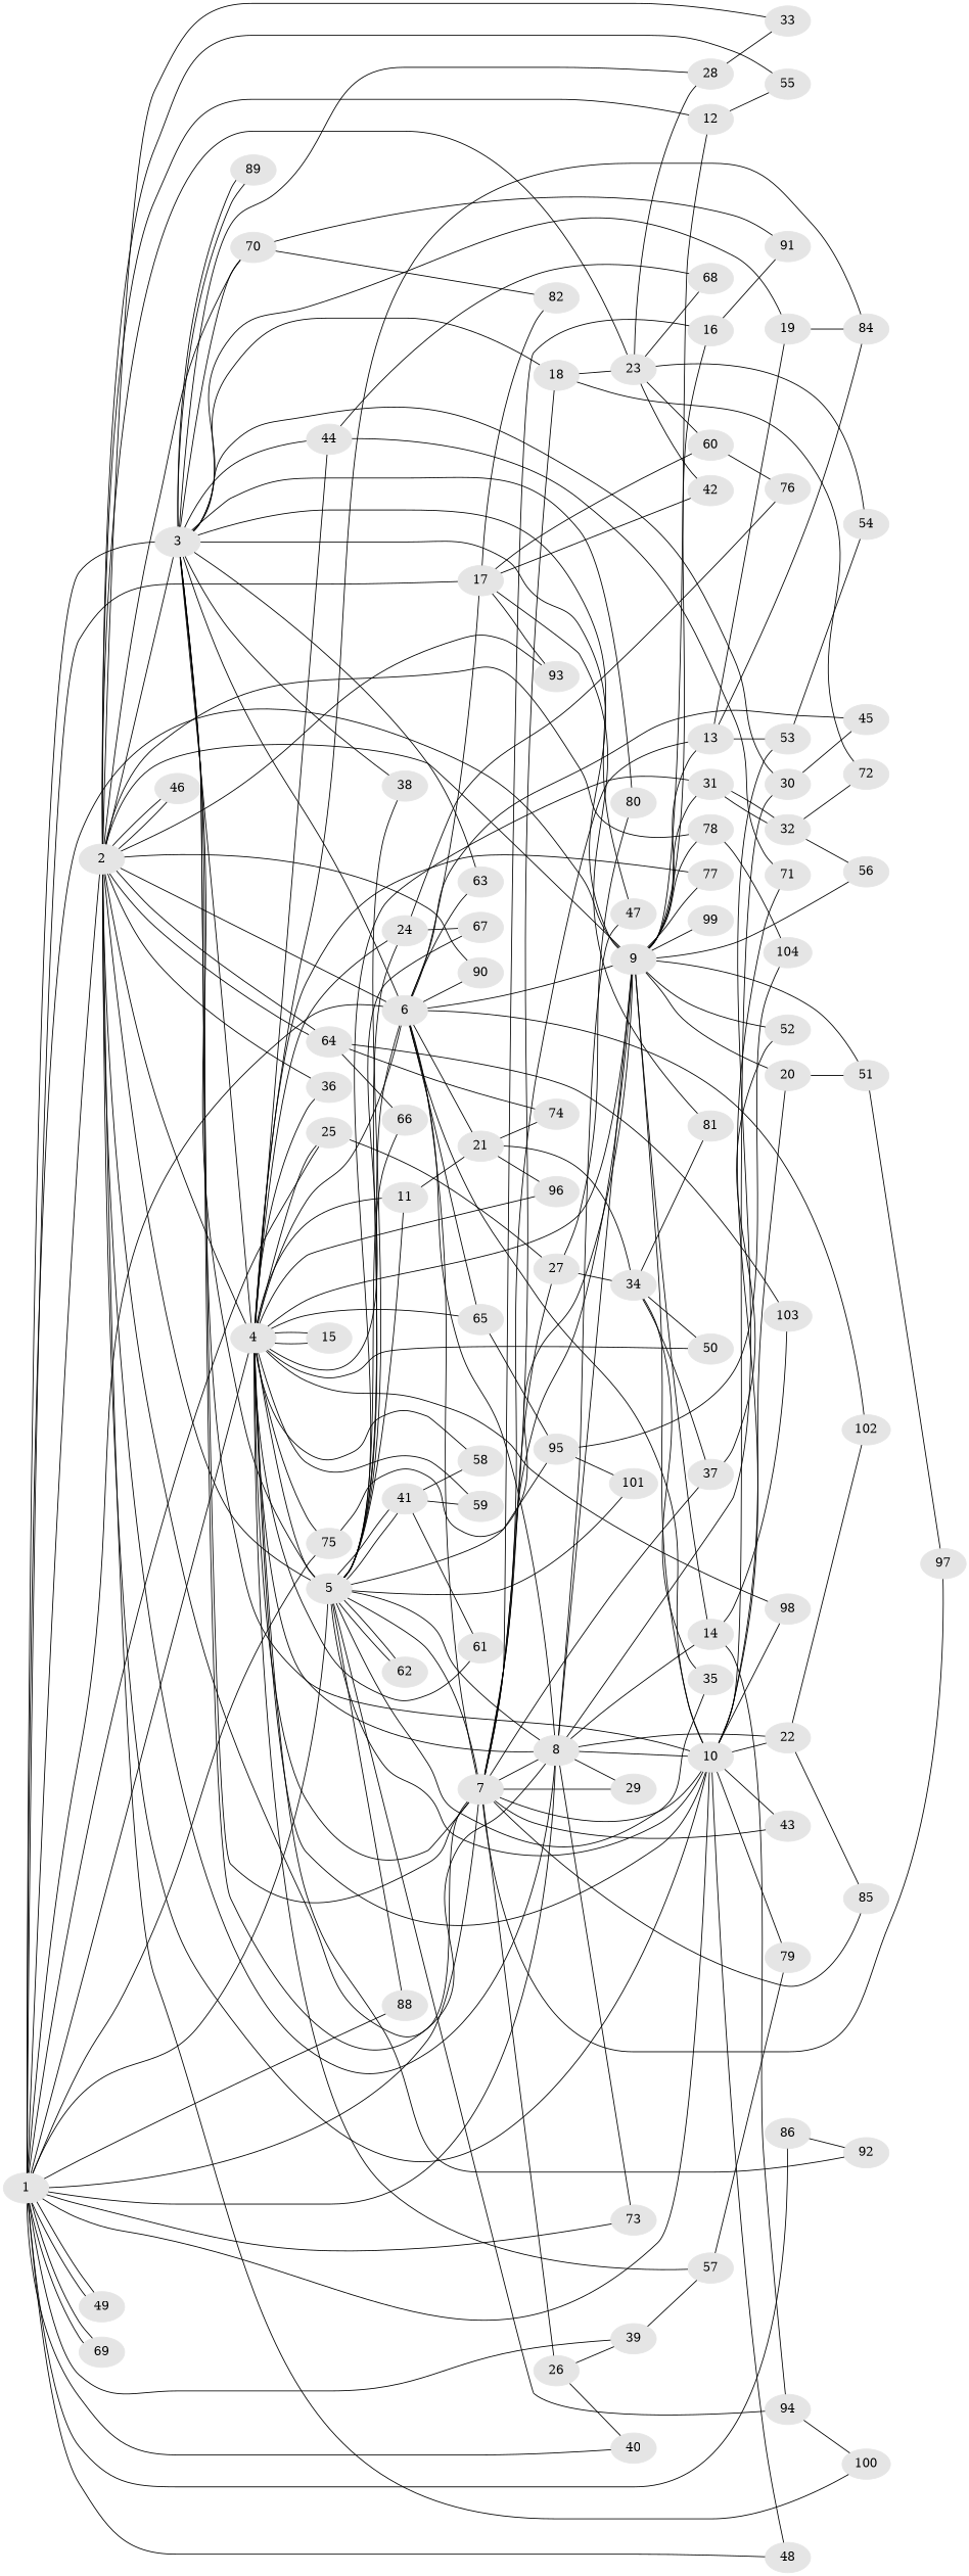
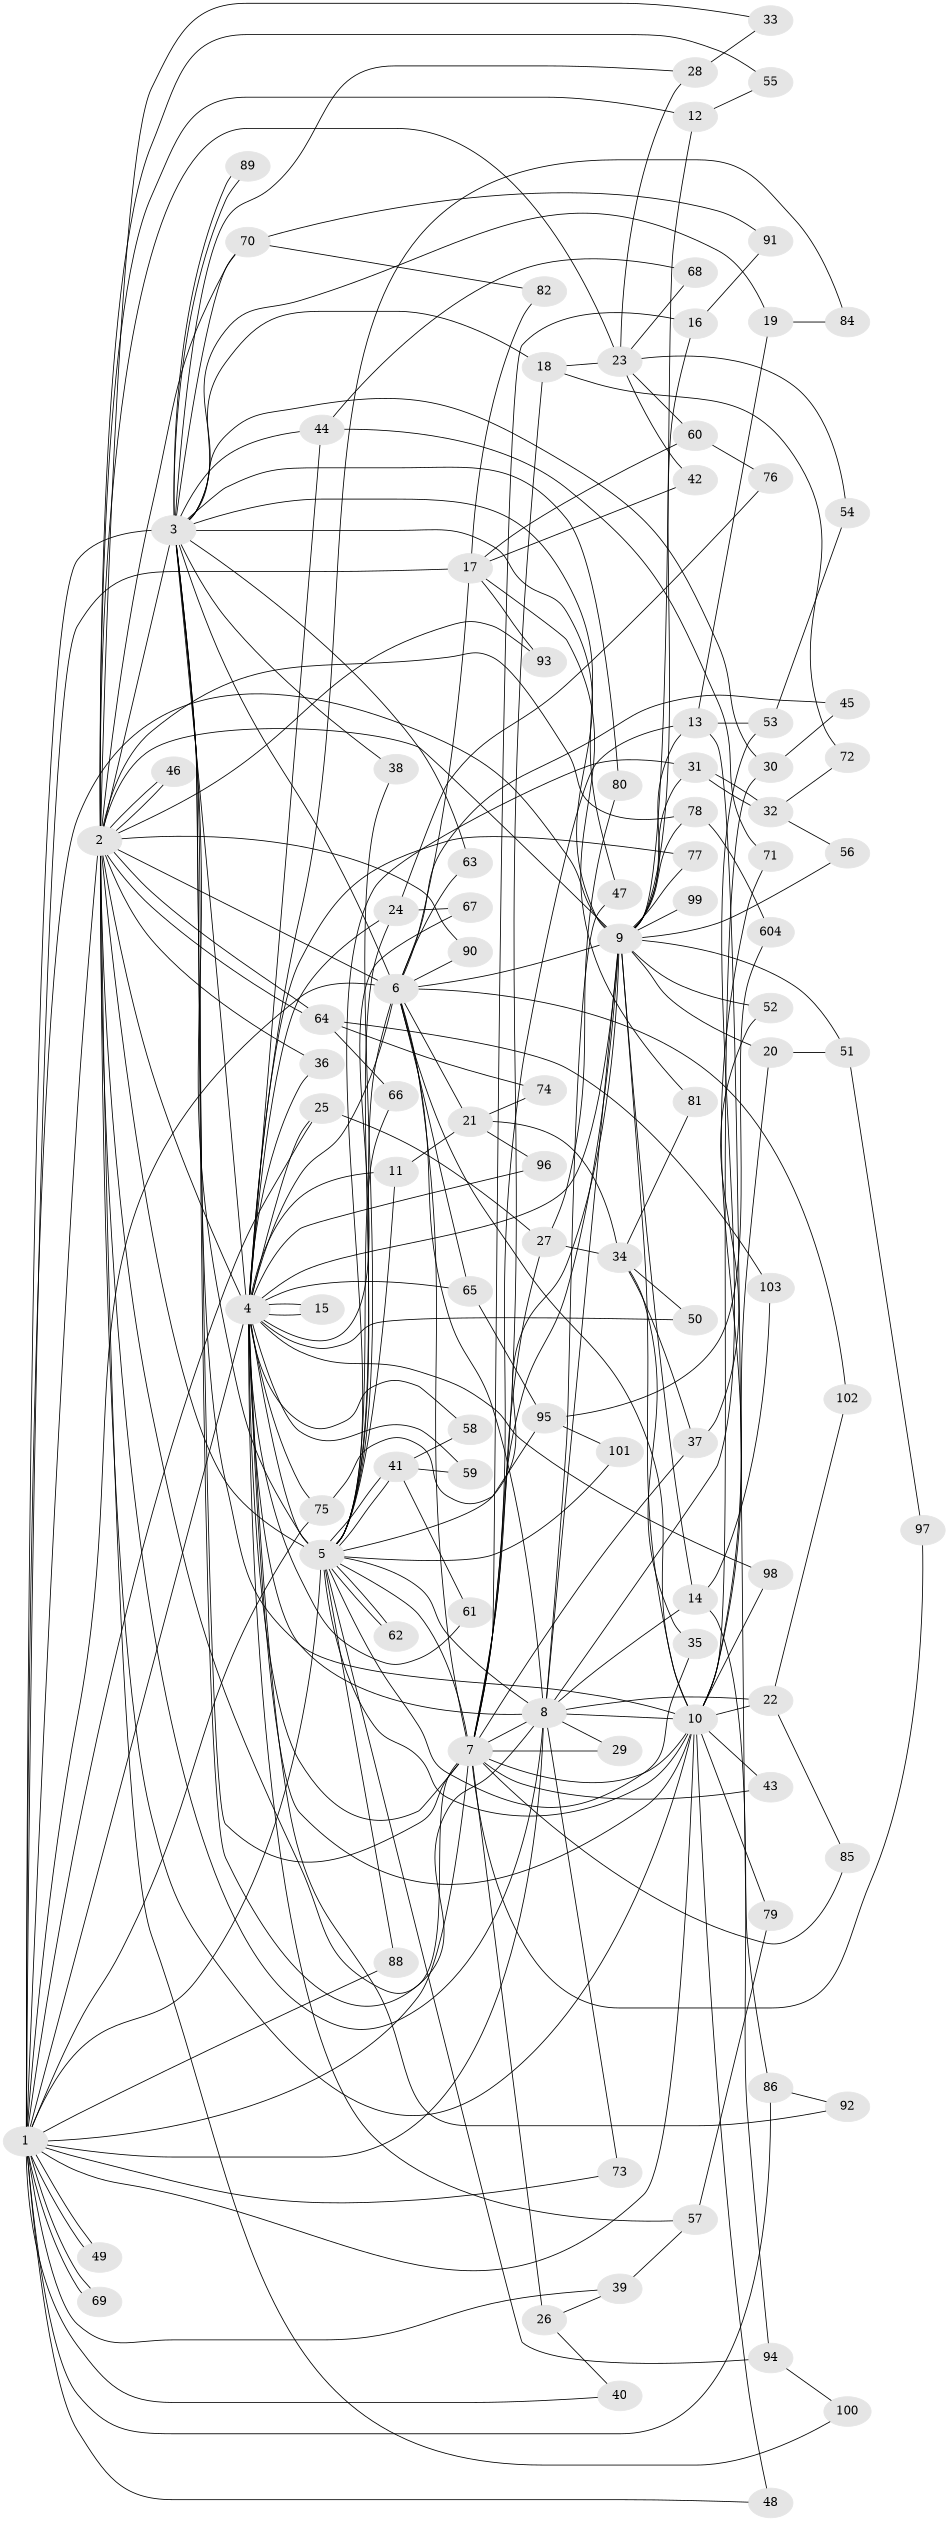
  graph {
    rankdir=LR
    node [color=gray90 style=filled]
    1
    2
    3
    4
    5
    6
    7
    8
    9
    10
    17
    25
    39
    40
    48
    49
    69
    73
    75
    86
    88
    12
    23
    33
    36
    46
    55
    64
    70
    78
    90
    93
    100
    18
    19
    28
    30
    38
    44
    47
    63
    80
    89
    11
    15
    24
    50
    57
    58
    59
    61
    65
    67
    77
    84
    92
    96
    98
    31
    35
    41
    62
    66
    94
    101
    21
    45
    102
    26
    13
    16
    27
    29
    37
    43
    85
    97
    14
    22
    53
    20
    51
    52
    56
    99
    71
    79
    42
    60
    81
    82
    95
    54
    68
    103
    74
    91
-   104
+   104 [label=604]
    72
    76
    32
    34
    1 -- 2
    1 -- 3
    1 -- 4
    1 -- 5
    1 -- 6
    1 -- 7
    1 -- 8
    1 -- 9
    1 -- 10
    1 -- 17
    1 -- 25
    1 -- 39
    1 -- 40
    1 -- 48
    1 -- 49
    1 -- 49
    1 -- 69
    1 -- 69
    1 -- 73
    1 -- 75
    1 -- 86
    1 -- 88
    2 -- 3
    2 -- 4
    2 -- 5
    2 -- 6
    2 -- 7
    2 -- 8
    2 -- 9
    2 -- 10
    2 -- 12
    2 -- 23
    2 -- 33
    2 -- 36
    2 -- 46
    2 -- 46
    2 -- 55
    2 -- 64
    2 -- 64
    2 -- 70
    2 -- 78
    2 -- 90
    2 -- 93
    2 -- 100
    3 -- 4
    3 -- 5
    3 -- 6
    3 -- 7
    3 -- 8
    3 -- 9
    3 -- 10
    3 -- 70
    3 -- 18
    3 -- 19
    3 -- 28
    3 -- 30
    3 -- 38
    3 -- 44
    3 -- 47
    3 -- 63
    3 -- 80
    3 -- 89
    3 -- 89
    4 -- 5
    4 -- 6
    4 -- 7
    4 -- 8
    4 -- 9
    4 -- 10
    4 -- 25
    4 -- 75
    4 -- 36
    4 -- 44
    4 -- 11
    4 -- 15
    4 -- 15
    4 -- 24
    4 -- 50
    4 -- 57
    4 -- 58
    4 -- 59
    4 -- 61
    4 -- 65
    4 -- 67
    4 -- 77
    4 -- 84
    4 -- 92
    4 -- 96
    4 -- 98
    5 -- 6
    5 -- 7
    5 -- 8
    5 -- 9
    5 -- 10
    5 -- 88
    5 -- 38
    5 -- 11
    5 -- 24
    5 -- 31
    5 -- 35
    5 -- 41
    5 -- 41
    5 -- 62
    5 -- 62
    5 -- 66
    5 -- 94
    5 -- 101
    6 -- 7
    6 -- 8
    6 -- 9
    6 -- 10
    6 -- 17
    6 -- 90
    6 -- 63
    6 -- 65
    6 -- 21
    6 -- 45
    6 -- 102
    7 -- 8
    7 -- 9
    7 -- 10
    7 -- 18
    7 -- 26
    7 -- 13
    7 -- 16
    7 -- 27
    7 -- 29
    7 -- 37
    7 -- 43
    7 -- 85
    7 -- 97
    8 -- 9
    8 -- 10
    8 -- 73
    8 -- 47
    8 -- 29
    8 -- 14
    8 -- 22
    8 -- 53
    9 -- 10
    9 -- 12
    9 -- 78
    9 -- 77
    9 -- 31
    9 -- 13
    9 -- 16
    9 -- 14
    9 -- 20
    9 -- 51
    9 -- 52
    9 -- 56
    9 -- 99
    10 -- 48
    10 -- 30
    10 -- 98
    10 -- 43
    10 -- 22
    10 -- 20
    10 -- 71
    10 -- 79
    17 -- 93
    17 -- 42
    17 -- 60
    17 -- 81
    17 -- 82
    25 -- 27
    39 -- 57
    75 -- 95
    86 -- 92
    12 -- 55
    23 -- 28
    23 -- 42
    23 -- 60
    23 -- 54
    23 -- 68
    64 -- 66
    64 -- 103
    64 -- 74
    70 -- 82
    70 -- 91
    78 -- 104
    18 -- 23
    18 -- 72
    19 -- 84
    28 -- 33
    30 -- 45
    44 -- 71
    44 -- 68
    11 -- 21
    24 -- 67
    24 -- 76
    57 -- 79
    65 -- 95
    31 -- 32
    31 -- 32
    41 -- 58
    41 -- 59
    41 -- 61
    94 -- 100
    21 -- 96
    21 -- 74
    21 -- 34
    26 -- 39
    26 -- 40
-   13 -- 84
+   13 -- 86
    13 -- 19
    13 -- 53
    16 -- 91
    27 -- 80
    27 -- 34
    37 -- 52
    14 -- 94
    14 -- 103
    22 -- 102
    22 -- 85
    53 -- 54
    20 -- 51
    51 -- 97
    60 -- 76
    95 -- 101
    95 -- 104
    32 -- 56
    32 -- 72
    34 -- 50
    34 -- 35
    34 -- 37
    34 -- 81
  }
